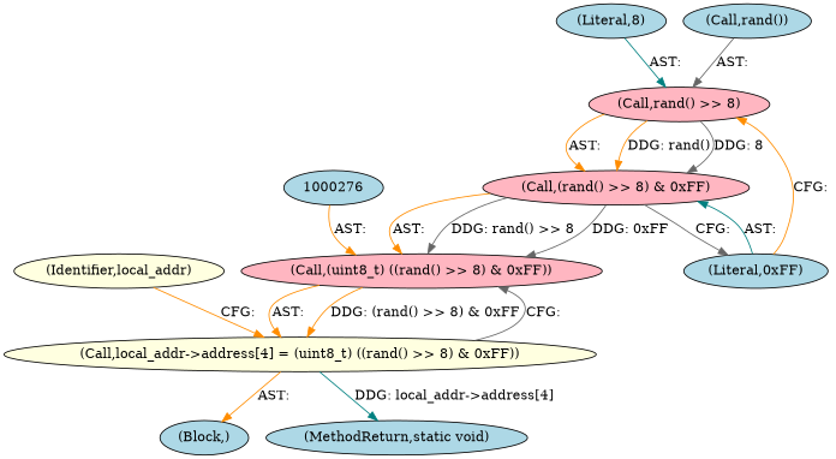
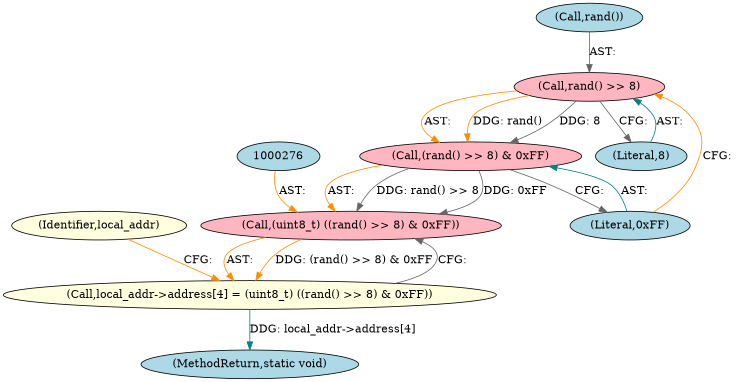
  digraph {
    node [fillcolor=lightblue style=filled]
    edge [color=darkorange]
    n1 [fillcolor=lightpink label="(Call,rand() >> 8)"]
    n2 [fillcolor=lightpink label="(Call,(rand() >> 8) & 0xFF)"]
    n3 [label="(Literal,8)"]
    n4 [fillcolor=lightpink label="(Call,(uint8_t) ((rand() >> 8) & 0xFF))"]
    n5 [label="(Literal,0xFF)"]
    n6 [fillcolor=lightyellow label="(Call,local_addr->address[4] = (uint8_t) ((rand() >> 8) & 0xFF))"]
-   n7 [label="(Block,)"]
    n8 [label="(MethodReturn,static void)"]
    n9 [label="(Call,rand())"]
    n10 [fillcolor=lightyellow label="(Identifier,local_addr)"]
    1000276
    n1 -> n2 [label="AST: "]
    n1 -> n2 [label="DDG: rand()"]
    n1 -> n2 [color=gray40 label="DDG: 8"]
+   n1 -> n3 [color=gray40 label="CFG: "]
    n2 -> n4 [label="AST: "]
    n2 -> n4 [color=gray40 label="DDG: rand() >> 8"]
    n2 -> n4 [color=gray40 label="DDG: 0xFF"]
    n2 -> n5 [color=gray40 label="CFG: "]
    n3 -> n1 [color=teal label="AST: "]
    n4 -> n6 [label="AST: "]
    n4 -> n6 [label="DDG: (rand() >> 8) & 0xFF"]
    n5 -> n1 [label="CFG: "]
    n5 -> n2 [color=teal label="AST: "]
    n6 -> n4 [color=gray40 label="CFG: "]
-   n6 -> n7 [label="AST: "]
    n6 -> n8 [color=teal label="DDG: local_addr->address[4]"]
    n9 -> n1 [color=gray40 label="AST: "]
    n10 -> n6 [label="CFG: "]
    1000276 -> n4 [label="AST: "]
  }
